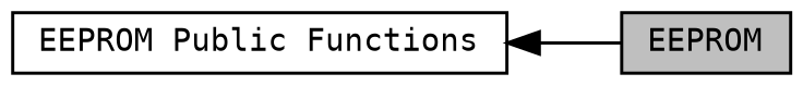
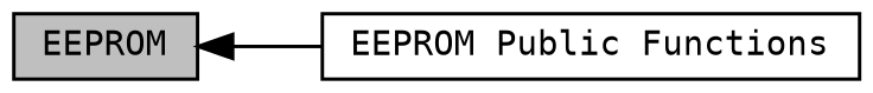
  digraph {
    rankdir=LR
    fontname="DejaVu Sans Mono"
    node [color=black fontname="DejaVu Sans Mono" fontsize=10 shape=box style=filled]
    n1 [fillcolor=white height=0.2 label="EEPROM Public Functions" width=0.4]
    n2 [fillcolor=grey75 fontcolor=black height=0.2 label=EEPROM width=0.4]
-   n1 -> n2 [dir=back fontname="DejaVu Sans Mono" fontsize=10 labelfontname=Helvetica labelfontsize=10 shape=plaintext style=solid]
+   n2 -> n1 [dir=back fontname="DejaVu Sans Mono" fontsize=10 labelfontname=Helvetica labelfontsize=10 shape=plaintext style=solid]
  }
